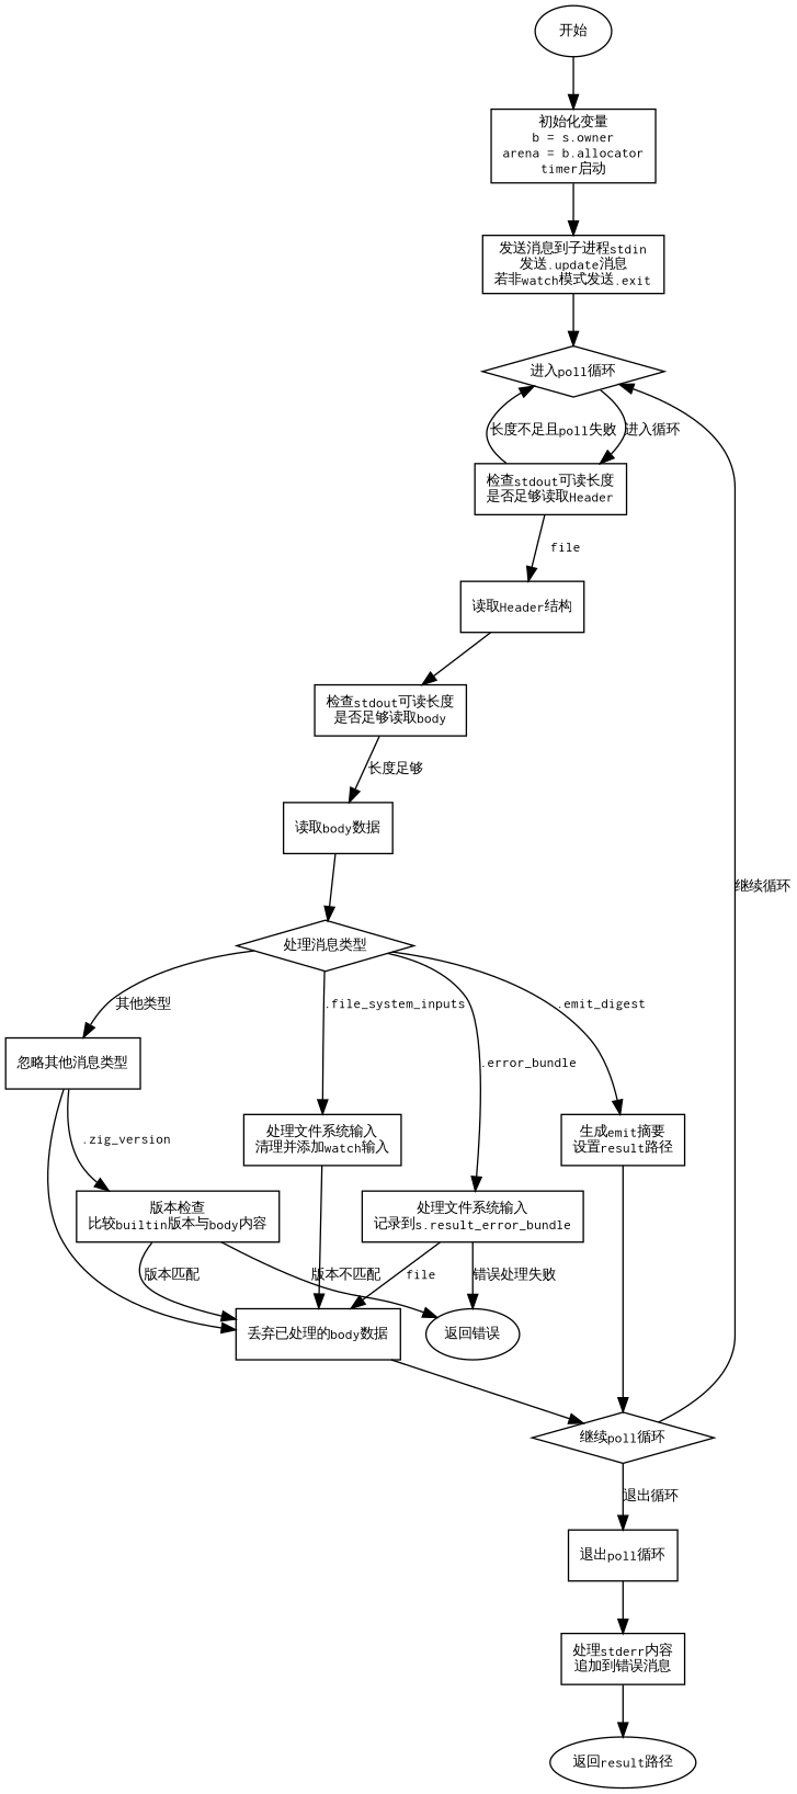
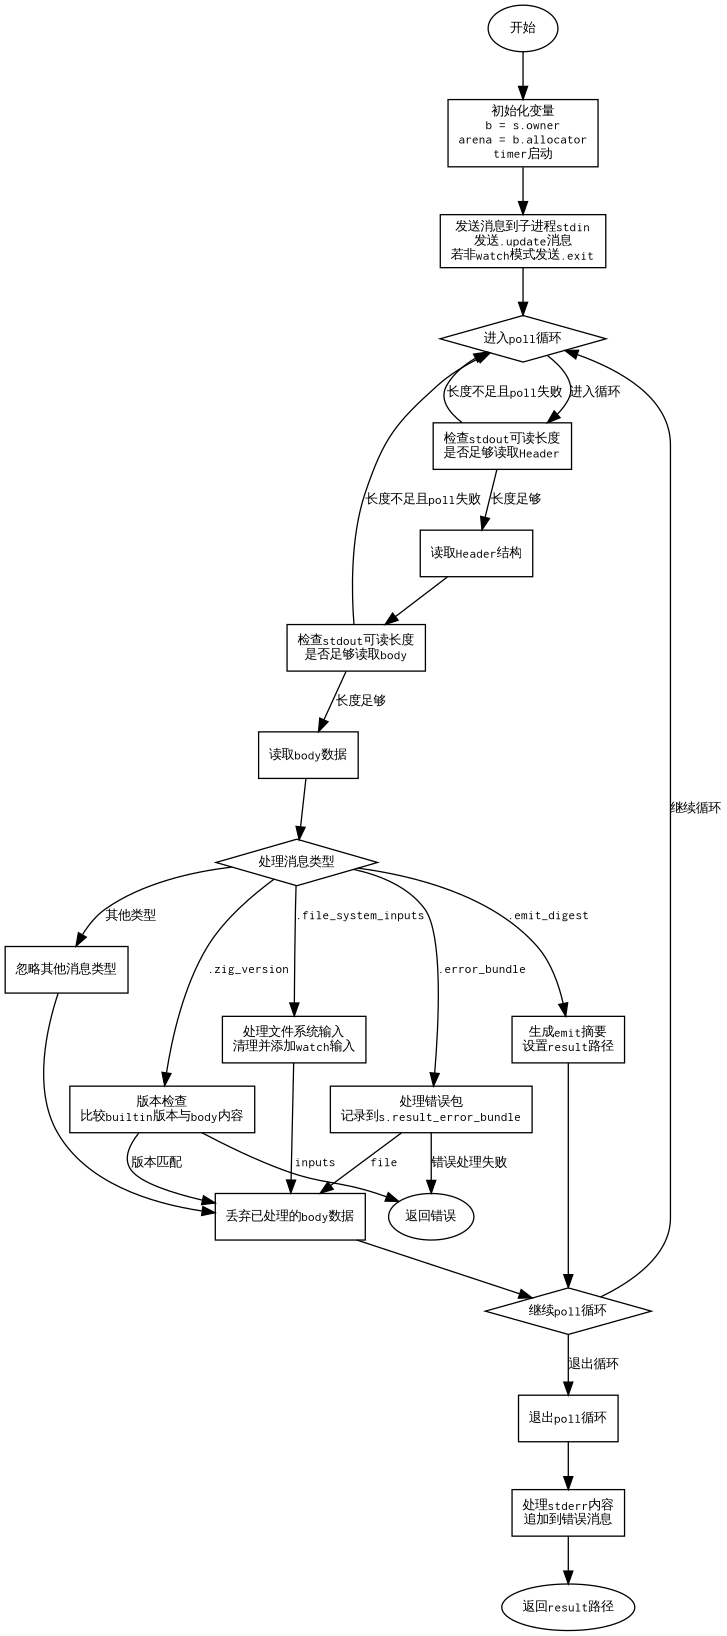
  digraph {
    node [fontname=Courier fontsize=10 shape=rectangle]
    edge [fontname=Courier fontsize=10]
    n1 [label="开始" shape=ellipse]
    n2 [label="初始化变量\nb = s.owner\narena = b.allocator\ntimer启动"]
    n3 [label="发送消息到子进程stdin\n发送.update消息\n若非watch模式发送.exit"]
    n4 [label="进入poll循环" shape=diamond]
    n5 [label="检查stdout可读长度\n是否足够读取Header"]
    n6 [label="读取Header结构"]
    n7 [label="检查stdout可读长度\n是否足够读取body"]
    n8 [label="读取body数据"]
    n9 [label="处理消息类型" shape=diamond]
    n10 [label="版本检查\n比较builtin版本与body内容"]
-   n11 [label="处理文件系统输入\n记录到s.result_error_bundle"]
+   n11 [label="处理错误包\n记录到s.result_error_bundle"]
    n12 [label="生成emit摘要\n设置result路径"]
    n13 [label="处理文件系统输入\n清理并添加watch输入"]
    n14 [label="忽略其他消息类型"]
    n15 [label="丢弃已处理的body数据"]
    n16 [label="返回错误" shape=ellipse]
    n17 [label="继续poll循环" shape=diamond]
    n18 [label="退出poll循环"]
    n19 [label="处理stderr内容\n追加到错误消息"]
    n20 [label="返回result路径" shape=ellipse]
    n1 -> n2
    n2 -> n3
    n3 -> n4
    n4 -> n5 [label="进入循环"]
    n5 -> n4 [label="长度不足且poll失败"]
-   n5 -> n6 [label=file]
+   n5 -> n6 [label="长度足够"]
    n6 -> n7
+   n7 -> n4 [label="长度不足且poll失败"]
    n7 -> n8 [label="长度足够"]
    n8 -> n9
-   n14 -> n10 [label=".zig_version"]
+   n9 -> n10 [label=".zig_version"]
    n9 -> n11 [label=".error_bundle"]
    n9 -> n12 [label=".emit_digest"]
    n9 -> n13 [label=".file_system_inputs"]
    n9 -> n14 [label="其他类型"]
    n10 -> n15 [label="版本匹配"]
-   n10 -> n16 [label="版本不匹配"]
+   n10 -> n16 [label=inputs]
    n11 -> n15 [label=file]
    n11 -> n16 [label="错误处理失败"]
    n12 -> n17
    n13 -> n15
    n14 -> n15
    n15 -> n17
    n17 -> n4 [label="继续循环"]
    n17 -> n18 [label="退出循环"]
    n18 -> n19
    n19 -> n20
  }
